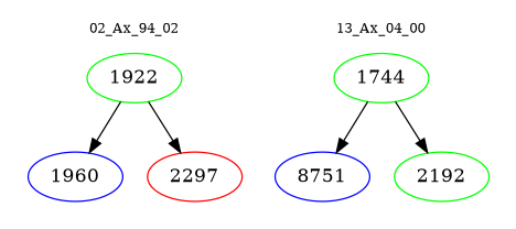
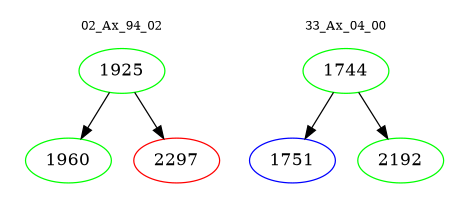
  digraph {
    node [color=green]
    edge [color=black]
-   n1 [label=1922]
-   n2 [color=blue label=1960]
+   n1 [label=1925]
+   n2 [label=1960]
    n3 [color=red label=2297]
    n4 [label=1744]
-   n5 [color=blue label=8751]
+   n5 [color=blue label=1751]
    n6 [label=2192]
    subgraph cluster_1 {
      color=white
      fontsize=10
      label="02_Ax_94_02"
      n1
      n2
      n3
    }
    subgraph cluster_2 {
      color=white
      fontsize=10
-     label="13_Ax_04_00"
+     label="33_Ax_04_00"
      n4
      n5
      n6
    }
    n1 -> n2
    n1 -> n3
    n4 -> n5
    n4 -> n6
  }
